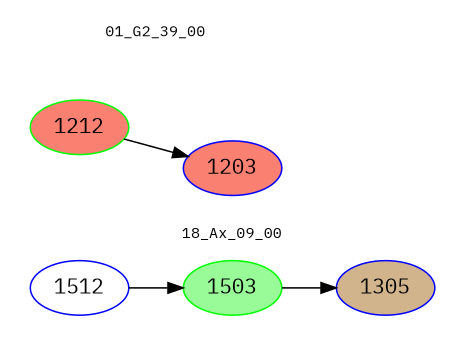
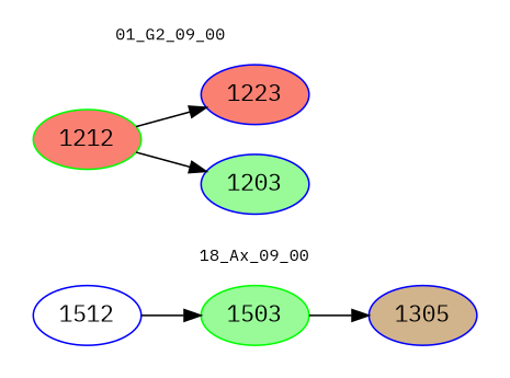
  digraph {
    fontname="IBM Plex Mono"
    rankdir=LR
    node [color=blue fillcolor=palegreen fontname="IBM Plex Mono" style=filled]
    edge [color=black fontname="IBM Plex Mono"]
    n1 [color=green label=1503]
    n2 [fillcolor=tan label=1305]
    n3 [fillcolor=white label=1512]
    n4 [color=green fillcolor=salmon label=1212]
-   n5 [fillcolor=salmon label=1203]
+   n5 [label=1203]
+   n6 [fillcolor=salmon label=1223]
    subgraph cluster_1 {
      color=white
      fontsize=10
      label="18_Ax_09_00"
      n1
      n2
      n3
    }
    subgraph cluster_2 {
      color=white
      fontsize=10
-     label="01_G2_39_00"
+     label="01_G2_09_00"
      n4
      n5
+     n6
    }
    n1 -> n2
    n3 -> n1
    n4 -> n5
+   n4 -> n6
  }
